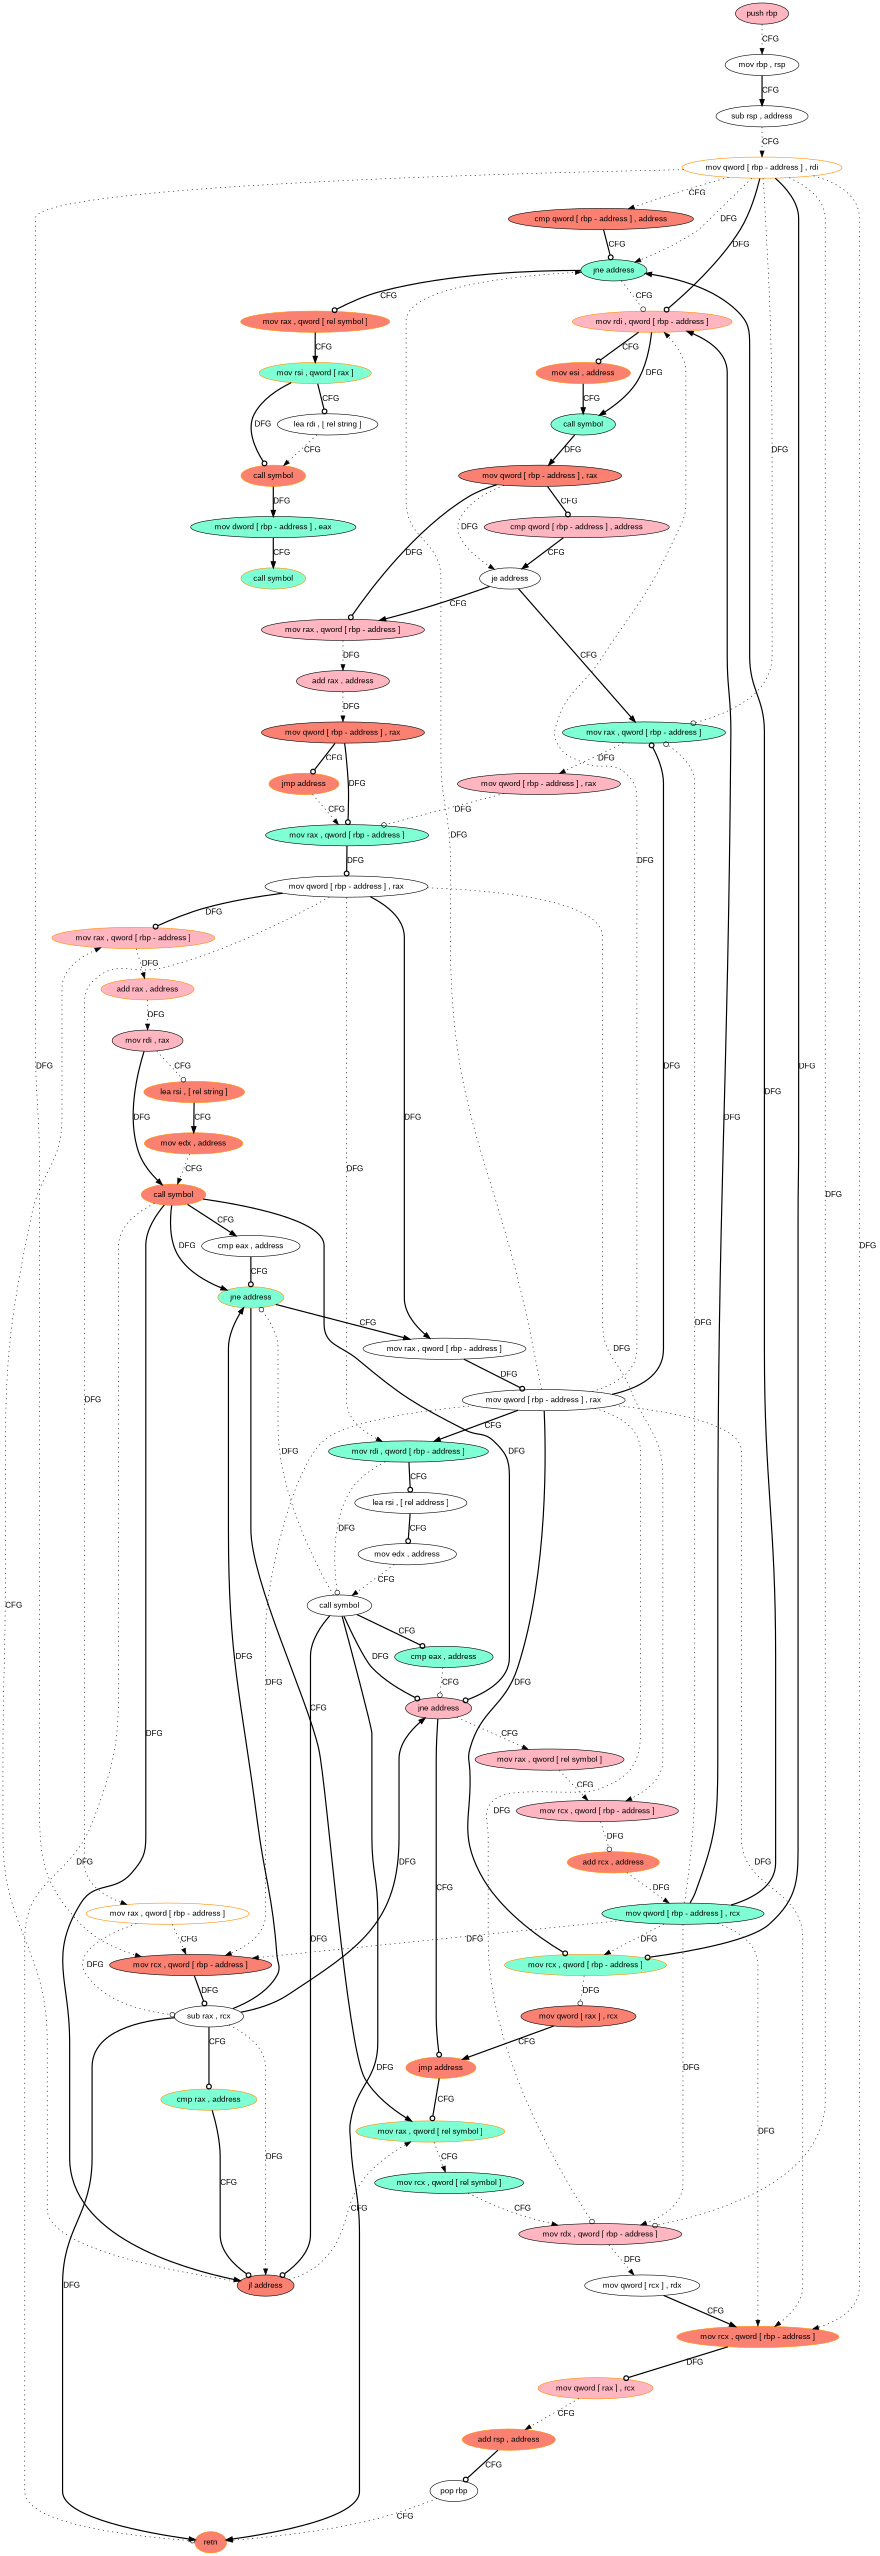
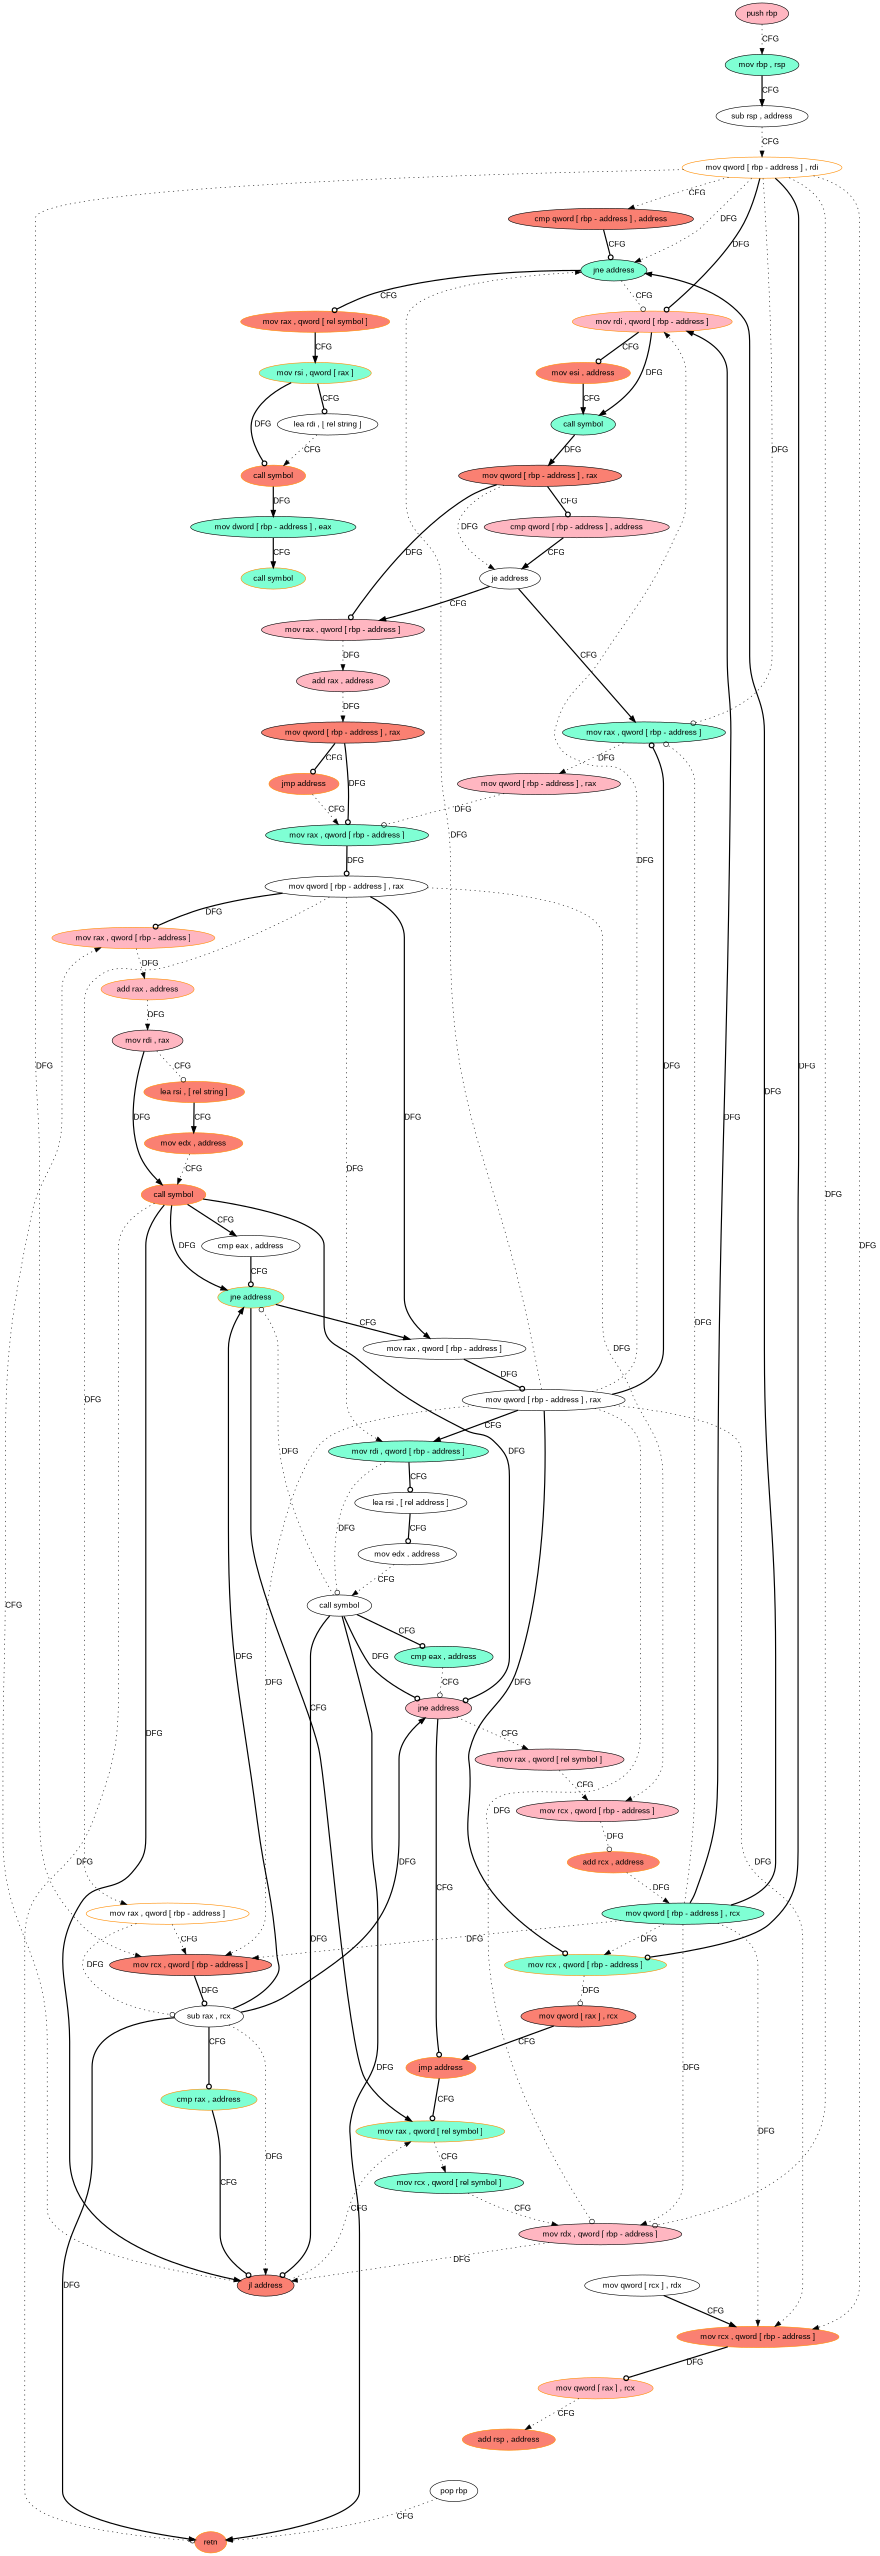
  digraph {
    fontname="Liberation Sans"
    node [color=black fillcolor=salmon fontname="Liberation Sans" style=filled]
    edge [arrowhead=normal fontname="Liberation Sans" style=bold]
    n1 [fillcolor=lightpink label="push rbp"]
-   n2 [fillcolor=white label="mov rbp , rsp"]
+   n2 [fillcolor=aquamarine label="mov rbp , rsp"]
    n3 [fillcolor=white label="sub rsp , address"]
    n4 [color=darkorange fillcolor=white label="mov qword [ rbp - address ] , rdi"]
    n5 [label="cmp qword [ rbp - address ] , address"]
    n6 [fillcolor=aquamarine label="jne address"]
    n7 [color=darkorange fillcolor=lightpink label="mov rdi , qword [ rbp - address ]"]
    n8 [fillcolor=aquamarine label="mov rax , qword [ rbp - address ]"]
    n9 [fillcolor=lightpink label="mov rdx , qword [ rbp - address ]"]
    n10 [color=darkorange label="mov rcx , qword [ rbp - address ]"]
    n11 [label="mov rcx , qword [ rbp - address ]"]
    n12 [color=darkorange fillcolor=aquamarine label="mov rcx , qword [ rbp - address ]"]
    n13 [color=darkorange label="mov rax , qword [ rel symbol ]"]
    n14 [color=darkorange label="mov esi , address"]
    n15 [fillcolor=aquamarine label="call symbol"]
    n16 [fillcolor=lightpink label="mov qword [ rbp - address ] , rax"]
    n17 [fillcolor=white label="mov qword [ rcx ] , rdx"]
    n18 [color=darkorange fillcolor=lightpink label="mov qword [ rax ] , rcx"]
    n19 [fillcolor=white label="sub rax , rcx"]
    n20 [label="mov qword [ rax ] , rcx"]
    n21 [color=darkorange fillcolor=aquamarine label="mov rsi , qword [ rax ]"]
    n22 [label="mov qword [ rbp - address ] , rax"]
    n23 [fillcolor=white label="lea rdi , [ rel string ]"]
    n24 [color=darkorange label="call symbol"]
    n25 [fillcolor=lightpink label="cmp qword [ rbp - address ] , address"]
    n26 [fillcolor=white label="je address"]
    n27 [fillcolor=lightpink label="mov rax , qword [ rbp - address ]"]
    n28 [fillcolor=lightpink label="add rax , address"]
    n29 [fillcolor=aquamarine label="mov rax , qword [ rbp - address ]"]
    n30 [label="mov qword [ rbp - address ] , rax"]
    n31 [fillcolor=aquamarine label="mov dword [ rbp - address ] , eax"]
    n32 [color=darkorange fillcolor=aquamarine label="call symbol"]
    n33 [fillcolor=white label="mov qword [ rbp - address ] , rax"]
    n34 [color=darkorange fillcolor=lightpink label="mov rax , qword [ rbp - address ]"]
    n35 [fillcolor=white label="mov rax , qword [ rbp - address ]"]
    n36 [color=darkorange fillcolor=white label="mov rax , qword [ rbp - address ]"]
    n37 [fillcolor=aquamarine label="mov rdi , qword [ rbp - address ]"]
    n38 [fillcolor=lightpink label="mov rcx , qword [ rbp - address ]"]
    n39 [color=darkorange label="jmp address"]
    n40 [color=darkorange fillcolor=aquamarine label="mov rax , qword [ rel symbol ]"]
    n41 [fillcolor=aquamarine label="mov rcx , qword [ rel symbol ]"]
    n42 [color=darkorange label="add rsp , address"]
    n43 [fillcolor=white label="pop rbp"]
    n44 [color=darkorange label=retn]
    n45 [color=darkorange fillcolor=lightpink label="add rax , address"]
    n46 [fillcolor=lightpink label="mov rdi , rax"]
    n47 [color=darkorange label="lea rsi , [ rel string ]"]
    n48 [color=darkorange label="call symbol"]
    n49 [color=darkorange label="mov edx , address"]
    n50 [fillcolor=white label="cmp eax , address"]
    n51 [color=darkorange fillcolor=aquamarine label="jne address"]
    n52 [label="jl address"]
    n53 [fillcolor=lightpink label="jne address"]
    n54 [color=darkorange label="jmp address"]
    n55 [fillcolor=lightpink label="mov rax , qword [ rel symbol ]"]
    n56 [fillcolor=white label="mov qword [ rbp - address ] , rax"]
    n57 [fillcolor=white label="lea rsi , [ rel address ]"]
    n58 [fillcolor=white label="call symbol"]
    n59 [color=darkorange label="add rcx , address"]
    n60 [color=darkorange fillcolor=aquamarine label="cmp rax , address"]
    n61 [fillcolor=white label="mov edx , address"]
    n62 [fillcolor=aquamarine label="cmp eax , address"]
    n63 [fillcolor=aquamarine label="mov qword [ rbp - address ] , rcx"]
    n1 -> n2 [label=CFG style=dotted]
    n2 -> n3 [label=CFG]
    n3 -> n4 [label=CFG style=dotted]
    n4 -> n5 [label=CFG style=dotted]
    n4 -> n6 [label=DFG style=dotted]
    n4 -> n7 [arrowhead=odot label=DFG]
    n4 -> n8 [arrowhead=odot label=DFG style=dotted]
    n4 -> n9 [arrowhead=odot label=DFG style=dotted]
    n4 -> n10 [label=DFG style=dotted]
    n4 -> n11 [label=DFG style=dotted]
    n4 -> n12 [arrowhead=odot label=DFG]
    n5 -> n6 [arrowhead=odot label=CFG]
    n6 -> n7 [arrowhead=odot label=CFG style=dotted]
    n6 -> n13 [arrowhead=odot label=CFG]
    n7 -> n14 [arrowhead=odot label=CFG]
    n7 -> n15 [label=DFG]
    n8 -> n16 [label=DFG style=dotted]
-   n9 -> n17 [label=DFG style=dotted]
+   n9 -> n52 [label=DFG style=dotted]
    n10 -> n18 [arrowhead=odot label=DFG]
    n11 -> n19 [arrowhead=odot label=DFG]
    n12 -> n20 [arrowhead=odot label=DFG style=dotted]
    n13 -> n21 [label=CFG]
    n14 -> n15 [label=CFG]
    n15 -> n22 [label=DFG]
    n16 -> n29 [arrowhead=odot label=DFG style=dotted]
    n17 -> n10 [label=CFG]
    n18 -> n42 [label=CFG style=dotted]
    n19 -> n44 [label=DFG]
    n19 -> n51 [label=DFG]
    n19 -> n52 [label=DFG style=dotted]
    n19 -> n53 [label=DFG]
    n19 -> n60 [arrowhead=odot label=CFG]
    n20 -> n54 [label=CFG]
    n21 -> n23 [arrowhead=odot label=CFG]
    n21 -> n24 [arrowhead=odot label=DFG]
    n22 -> n25 [arrowhead=odot label=CFG]
    n22 -> n26 [label=DFG style=dotted]
    n22 -> n27 [arrowhead=odot label=DFG]
    n23 -> n24 [label=CFG style=dotted]
    n24 -> n31 [label=DFG]
    n25 -> n26 [label=CFG]
    n26 -> n8 [label=CFG]
    n26 -> n27 [label=CFG]
    n27 -> n28 [label=DFG style=dotted]
    n28 -> n30 [label=DFG style=dotted]
    n29 -> n33 [arrowhead=odot label=DFG]
    n30 -> n29 [arrowhead=odot label=DFG]
    n30 -> n39 [arrowhead=odot label=CFG]
    n31 -> n32 [label=CFG]
    n33 -> n34 [arrowhead=odot label=DFG]
    n33 -> n35 [label=DFG]
    n33 -> n36 [label=DFG style=dotted]
    n33 -> n37 [label=DFG style=dotted]
    n33 -> n38 [label=DFG style=dotted]
    n34 -> n45 [label=DFG style=dotted]
    n35 -> n56 [arrowhead=odot label=DFG]
    n36 -> n11 [label=CFG style=dotted]
    n36 -> n19 [arrowhead=odot label=DFG style=dotted]
    n37 -> n57 [arrowhead=odot label=CFG]
    n37 -> n58 [arrowhead=odot label=DFG style=dotted]
    n38 -> n59 [arrowhead=odot label=DFG style=dotted]
    n39 -> n29 [label=CFG style=dotted]
    n40 -> n41 [label=CFG style=dotted]
    n41 -> n9 [label=CFG style=dotted]
-   n42 -> n43 [arrowhead=odot label=CFG]
    n43 -> n44 [label=CFG style=dotted]
    n45 -> n46 [label=DFG style=dotted]
    n46 -> n47 [arrowhead=odot label=CFG style=dotted]
    n46 -> n48 [label=DFG]
    n47 -> n49 [label=CFG]
    n48 -> n44 [arrowhead=odot label=DFG style=dotted]
    n48 -> n50 [label=CFG]
    n48 -> n51 [label=DFG]
    n48 -> n52 [label=DFG]
    n48 -> n53 [arrowhead=odot label=DFG]
    n49 -> n48 [label=CFG style=dotted]
    n50 -> n51 [arrowhead=odot label=CFG]
    n51 -> n35 [label=CFG]
    n51 -> n40 [label=CFG]
    n52 -> n34 [label=CFG style=dotted]
    n52 -> n40 [label=CFG style=dotted]
    n53 -> n54 [arrowhead=odot label=CFG]
    n53 -> n55 [label=CFG style=dotted]
    n54 -> n40 [arrowhead=odot label=CFG]
    n55 -> n38 [label=CFG style=dotted]
    n56 -> n6 [label=DFG style=dotted]
    n56 -> n7 [label=DFG style=dotted]
    n56 -> n8 [arrowhead=odot label=DFG]
    n56 -> n9 [arrowhead=odot label=DFG style=dotted]
    n56 -> n10 [label=DFG style=dotted]
    n56 -> n11 [label=DFG style=dotted]
    n56 -> n12 [arrowhead=odot label=DFG]
    n56 -> n37 [label=CFG]
    n57 -> n61 [arrowhead=odot label=CFG]
    n58 -> n44 [label=DFG]
    n58 -> n51 [arrowhead=odot label=DFG style=dotted]
    n58 -> n52 [arrowhead=odot label=DFG]
    n58 -> n53 [arrowhead=odot label=DFG]
    n58 -> n62 [arrowhead=odot label=CFG]
    n59 -> n63 [label=DFG style=dotted]
    n60 -> n52 [arrowhead=odot label=CFG]
    n61 -> n58 [label=CFG style=dotted]
    n62 -> n53 [arrowhead=odot label=CFG style=dotted]
    n63 -> n6 [label=DFG]
    n63 -> n7 [label=DFG]
    n63 -> n8 [arrowhead=odot label=DFG style=dotted]
    n63 -> n9 [label=DFG style=dotted]
    n63 -> n10 [label=DFG style=dotted]
    n63 -> n11 [label=DFG style=dotted]
    n63 -> n12 [label=DFG style=dotted]
  }
